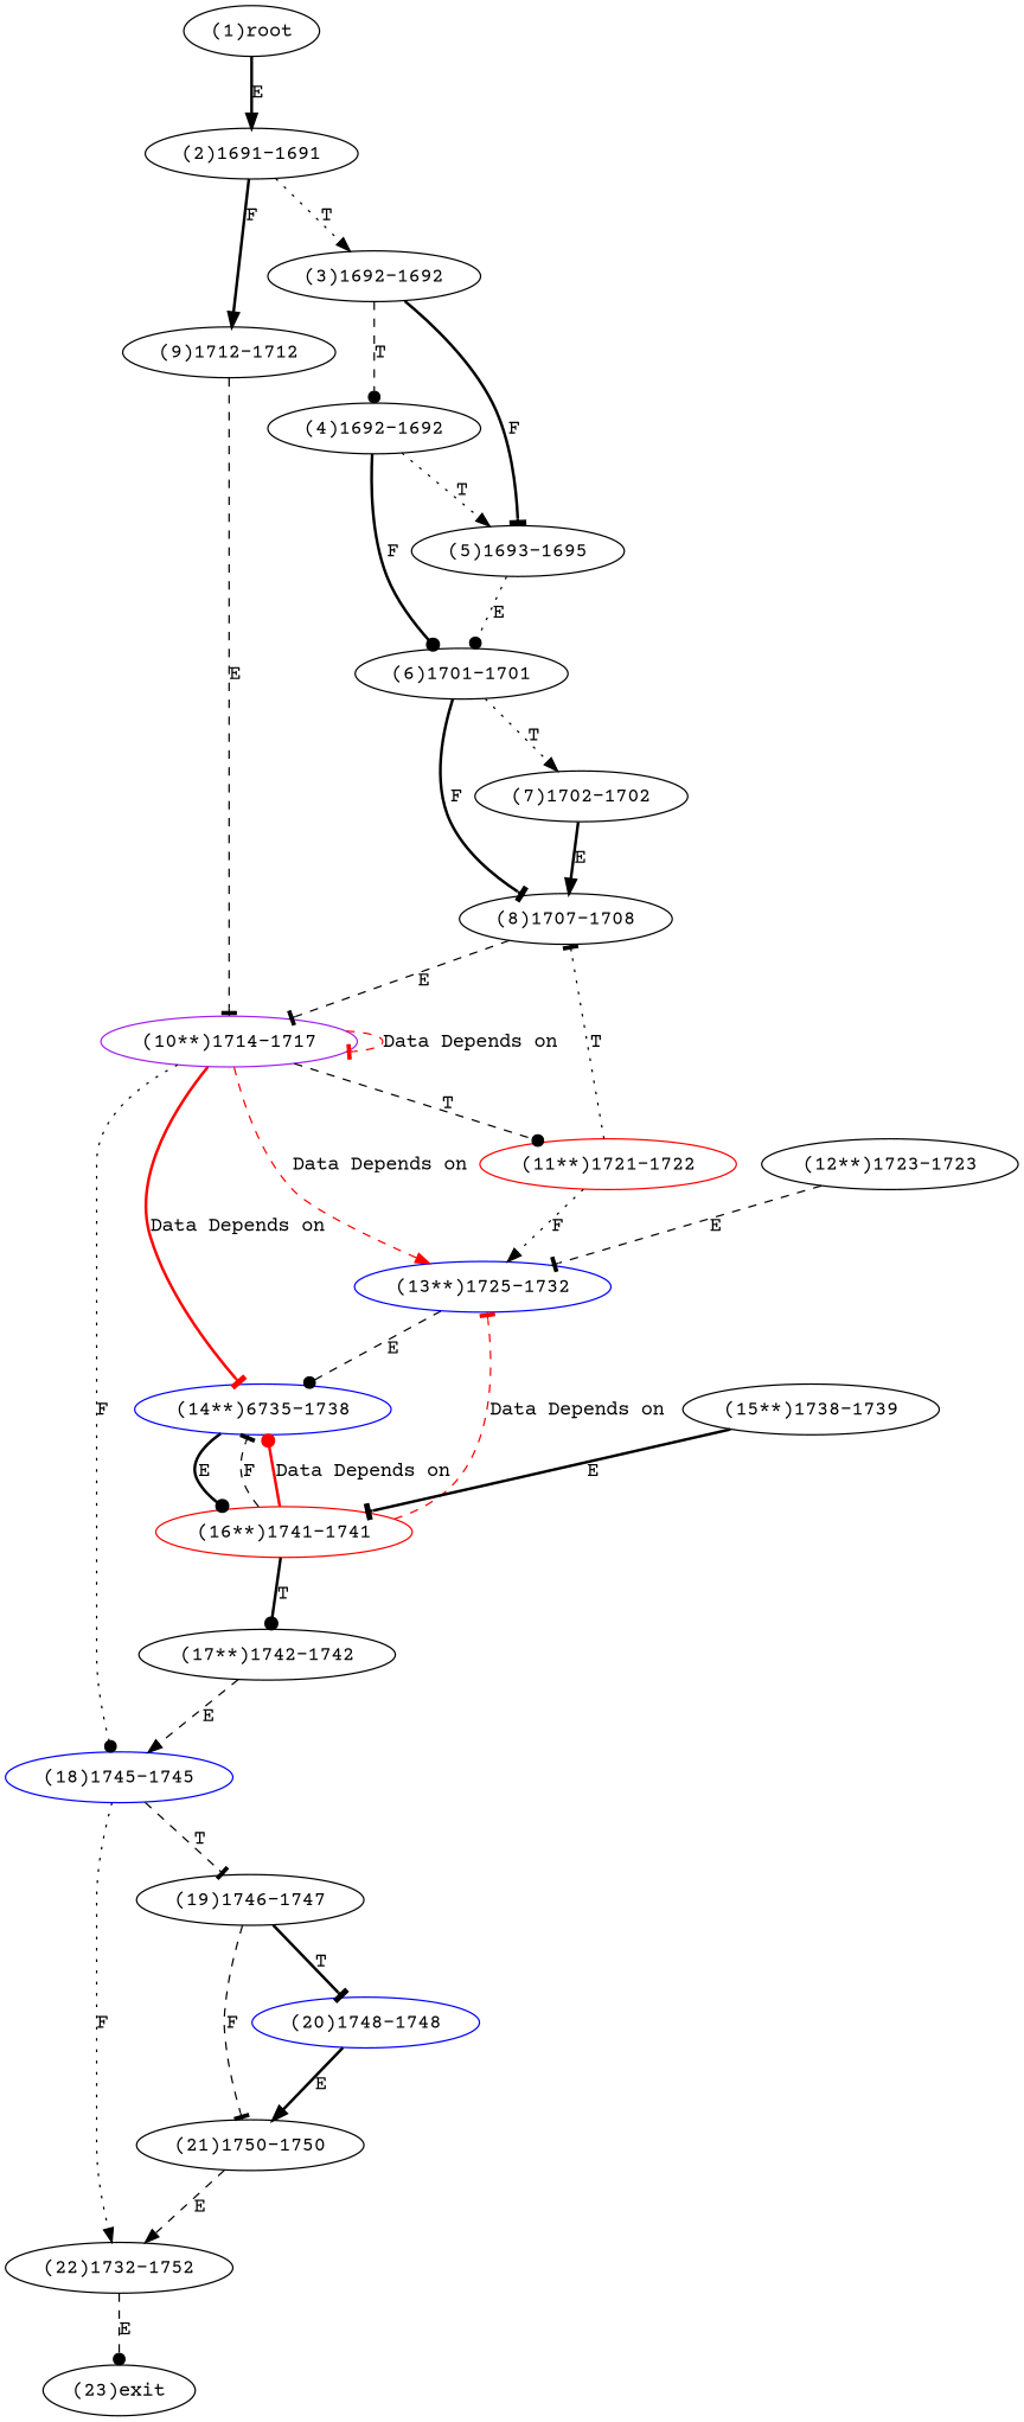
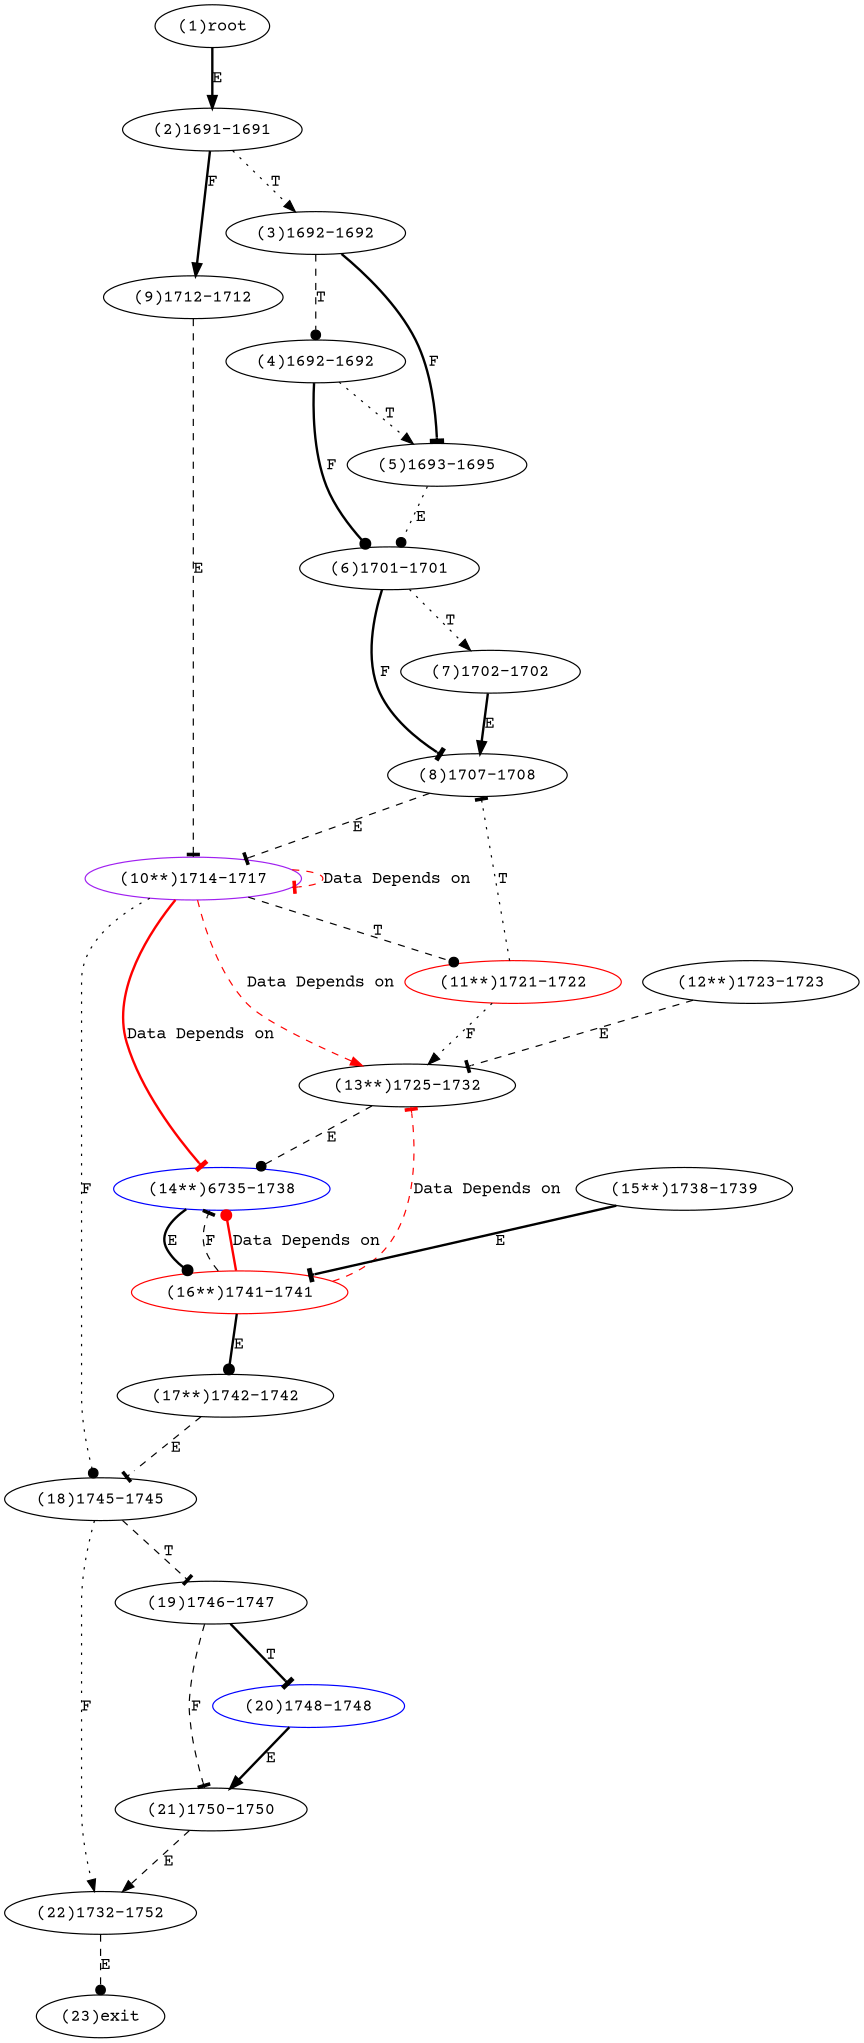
  digraph {
    fontname="Courier Prime"
    node [fontname="Courier Prime"]
    edge [arrowhead=tee fontname="Courier Prime" style=dashed]
    n1 [label="(1)root"]
    n2 [label="(2)1691-1691"]
    n3 [label="(3)1692-1692"]
    n4 [label="(9)1712-1712"]
    n5 [label="(4)1692-1692"]
    n6 [label="(5)1693-1695"]
    n7 [color=purple label="(10**)1714-1717"]
    n8 [label="(6)1701-1701"]
    n9 [label="(7)1702-1702"]
    n10 [label="(8)1707-1708"]
    n11 [color=red label="(11**)1721-1722"]
-   n12 [color=blue label="(13**)1725-1732"]
+   n12 [color=black label="(13**)1725-1732"]
    n13 [color=blue label="(14**)6735-1738"]
-   n14 [label="(18)1745-1745" color=blue]
+   n14 [label="(18)1745-1745"]
    n15 [color=red label="(16**)1741-1741"]
    n16 [label="(19)1746-1747"]
    n17 [label="(22)1732-1752"]
    n18 [label="(12**)1723-1723"]
    n19 [label="(17**)1742-1742"]
    n20 [label="(15**)1738-1739"]
    n21 [label="(21)1750-1750"]
    n22 [color=blue label="(20)1748-1748"]
    n23 [label="(23)exit"]
    n1 -> n2 [arrowhead=normal label=E style=bold]
    n2 -> n3 [arrowhead=normal label=T style=dotted]
    n2 -> n4 [arrowhead=normal label=F style=bold]
    n3 -> n5 [arrowhead=dot label=T]
    n3 -> n6 [label=F style=bold]
    n4 -> n7 [label=E]
    n5 -> n6 [arrowhead=normal label=T style=dotted]
    n5 -> n8 [arrowhead=dot label=F style=bold]
    n6 -> n8 [arrowhead=dot label=E style=dotted]
    n7 -> n7 [color=red label="Data Depends on"]
    n7 -> n11 [arrowhead=dot label=T]
    n7 -> n12 [arrowhead=normal color=red label="Data Depends on"]
    n7 -> n13 [color=red label="Data Depends on" style=bold]
    n7 -> n14 [arrowhead=dot label=F style=dotted]
    n8 -> n9 [arrowhead=normal label=T style=dotted]
    n8 -> n10 [label=F style=bold]
    n9 -> n10 [arrowhead=normal label=E style=bold]
    n10 -> n7 [label=E]
    n11 -> n10 [label=T style=dotted]
    n11 -> n12 [arrowhead=normal label=F style=dotted]
    n12 -> n13 [arrowhead=dot label=E]
    n13 -> n15 [arrowhead=dot label=E style=bold]
    n14 -> n16 [label=T]
    n14 -> n17 [arrowhead=normal label=F style=dotted]
    n15 -> n12 [color=red label="Data Depends on"]
    n15 -> n13 [label=F]
    n15 -> n13 [arrowhead=dot color=red label="Data Depends on" style=bold]
-   n15 -> n19 [arrowhead=dot label=T style=bold]
+   n15 -> n19 [arrowhead=dot label=E style=bold]
    n16 -> n21 [label=F]
    n16 -> n22 [label=T style=bold]
    n17 -> n23 [arrowhead=dot label=E]
    n18 -> n12 [label=E]
-   n19 -> n14 [arrowhead=normal label=E]
+   n19 -> n14 [label=E]
    n20 -> n15 [label=E style=bold]
    n21 -> n17 [arrowhead=normal label=E]
    n22 -> n21 [arrowhead=normal label=E style=bold]
  }
